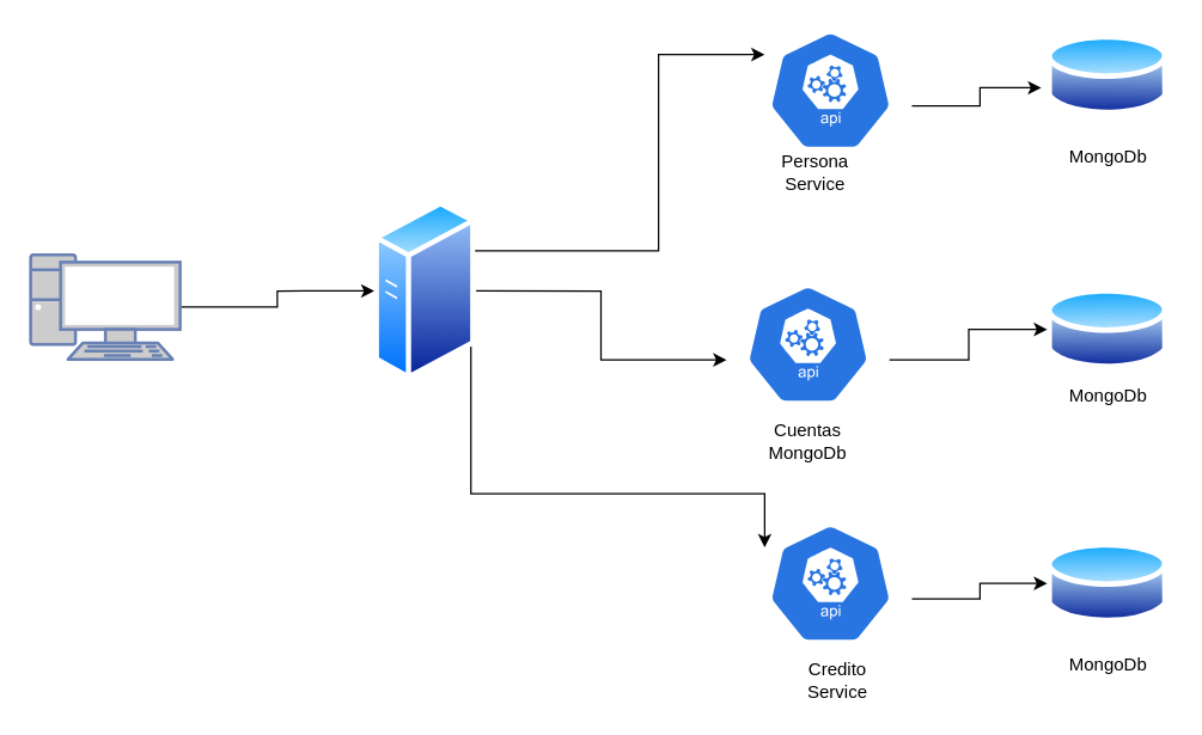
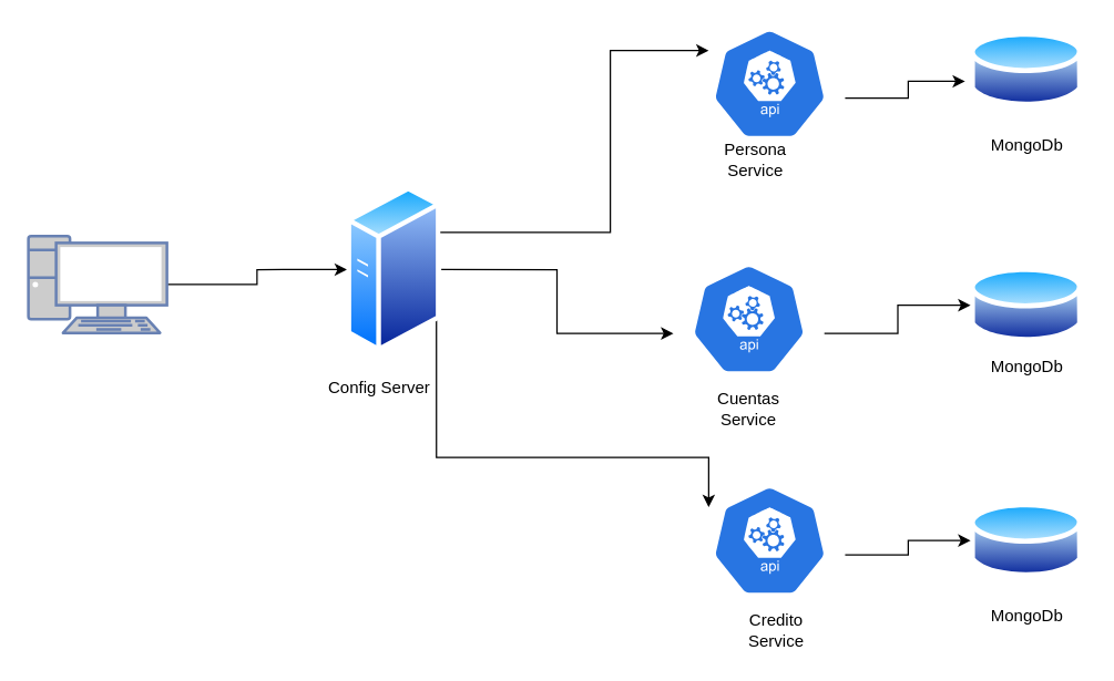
  <mxCell id="0" />
  <mxCell id="1" parent="0" />
  <mxCell id="2" value="" style="aspect=fixed;perimeter=ellipsePerimeter;html=1;align=center;shadow=0;dashed=0;spacingTop=3;image;image=img/lib/active_directory/database.svg;" vertex="1" parent="1"><mxGeometry x="700" y="360" width="81.08" height="60" as="geometry" /></mxCell>
  <mxCell id="3" value="" style="aspect=fixed;perimeter=ellipsePerimeter;html=1;align=center;shadow=0;dashed=0;spacingTop=3;image;image=img/lib/active_directory/database.svg;" vertex="1" parent="1"><mxGeometry x="700" y="190" width="81.08" height="60" as="geometry" /></mxCell>
  <mxCell id="4" value="" style="aspect=fixed;perimeter=ellipsePerimeter;html=1;align=center;shadow=0;dashed=0;spacingTop=3;image;image=img/lib/active_directory/database.svg;" vertex="1" parent="1"><mxGeometry x="700" y="20" width="81.08" height="60" as="geometry" /></mxCell>
  <mxCell id="5" value="MongoDb" style="text;html=1;strokeColor=none;fillColor=none;align=center;verticalAlign=middle;whiteSpace=wrap;rounded=0;" vertex="1" parent="1"><mxGeometry x="710.54" y="90" width="60" height="30" as="geometry" /></mxCell>
  <mxCell id="6" value="MongoDb" style="text;html=1;strokeColor=none;fillColor=none;align=center;verticalAlign=middle;whiteSpace=wrap;rounded=0;" vertex="1" parent="1"><mxGeometry x="710.54" y="250" width="60" height="30" as="geometry" /></mxCell>
  <mxCell id="7" value="MongoDb" style="text;html=1;strokeColor=none;fillColor=none;align=center;verticalAlign=middle;whiteSpace=wrap;rounded=0;" vertex="1" parent="1"><mxGeometry x="710.54" y="430" width="60" height="30" as="geometry" /></mxCell>
  <mxCell id="8" style="edgeStyle=orthogonalEdgeStyle;rounded=0;orthogonalLoop=1;jettySize=auto;html=1;exitX=0.995;exitY=0.63;exitDx=0;exitDy=0;exitPerimeter=0;entryX=-0.049;entryY=0.637;entryDx=0;entryDy=0;entryPerimeter=0;" edge="1" parent="1" source="9" target="4"><mxGeometry relative="1" as="geometry"><mxPoint x="680" y="60" as="targetPoint" /></mxGeometry></mxCell>
  <mxCell id="9" value="" style="sketch=0;html=1;dashed=0;whitespace=wrap;fillColor=#2875E2;strokeColor=#ffffff;points=[[0.005,0.63,0],[0.1,0.2,0],[0.9,0.2,0],[0.5,0,0],[0.995,0.63,0],[0.72,0.99,0],[0.5,1,0],[0.28,0.99,0]];shape=mxgraph.kubernetes.icon;prIcon=api" vertex="1" parent="1"><mxGeometry x="500" y="20" width="110" height="80" as="geometry" /></mxCell>
  <mxCell id="10" style="edgeStyle=orthogonalEdgeStyle;rounded=0;orthogonalLoop=1;jettySize=auto;html=1;exitX=0.995;exitY=0.63;exitDx=0;exitDy=0;exitPerimeter=0;entryX=0;entryY=0.5;entryDx=0;entryDy=0;" edge="1" parent="1" source="11" target="3"><mxGeometry relative="1" as="geometry" /></mxCell>
  <mxCell id="11" value="" style="sketch=0;html=1;dashed=0;whitespace=wrap;fillColor=#2875E2;strokeColor=#ffffff;points=[[0.005,0.63,0],[0.1,0.2,0],[0.9,0.2,0],[0.5,0,0],[0.995,0.63,0],[0.72,0.99,0],[0.5,1,0],[0.28,0.99,0]];shape=mxgraph.kubernetes.icon;prIcon=api" vertex="1" parent="1"><mxGeometry x="485" y="190" width="110" height="80" as="geometry" /></mxCell>
  <mxCell id="12" style="edgeStyle=orthogonalEdgeStyle;rounded=0;orthogonalLoop=1;jettySize=auto;html=1;exitX=0.995;exitY=0.63;exitDx=0;exitDy=0;exitPerimeter=0;entryX=0;entryY=0.5;entryDx=0;entryDy=0;" edge="1" parent="1" source="13" target="2"><mxGeometry relative="1" as="geometry" /></mxCell>
  <mxCell id="13" value="" style="sketch=0;html=1;dashed=0;whitespace=wrap;fillColor=#2875E2;strokeColor=#ffffff;points=[[0.005,0.63,0],[0.1,0.2,0],[0.9,0.2,0],[0.5,0,0],[0.995,0.63,0],[0.72,0.99,0],[0.5,1,0],[0.28,0.99,0]];shape=mxgraph.kubernetes.icon;prIcon=api" vertex="1" parent="1"><mxGeometry x="500" y="350" width="110" height="80" as="geometry" /></mxCell>
  <mxCell id="14" value="Persona Service" style="text;html=1;strokeColor=none;fillColor=none;align=center;verticalAlign=middle;whiteSpace=wrap;rounded=0;" vertex="1" parent="1"><mxGeometry x="515" y="100" width="60" height="30" as="geometry" /></mxCell>
- <mxCell id="15" value="Cuentas&lt;br&gt;MongoDb" style="text;html=1;strokeColor=none;fillColor=none;align=center;verticalAlign=middle;whiteSpace=wrap;rounded=0;" vertex="1" parent="1"><mxGeometry x="510" y="280" width="60" height="30" as="geometry" /></mxCell>
+ <mxCell id="15" value="Cuentas&lt;br&gt;Service" style="text;html=1;strokeColor=none;fillColor=none;align=center;verticalAlign=middle;whiteSpace=wrap;rounded=0;" vertex="1" parent="1"><mxGeometry x="510" y="280" width="60" height="30" as="geometry" /></mxCell>
  <mxCell id="16" value="Credito&lt;br&gt;Service" style="text;html=1;strokeColor=none;fillColor=none;align=center;verticalAlign=middle;whiteSpace=wrap;rounded=0;" vertex="1" parent="1"><mxGeometry x="530" y="440" width="60" height="30" as="geometry" /></mxCell>
  <mxCell id="17" style="edgeStyle=orthogonalEdgeStyle;rounded=0;orthogonalLoop=1;jettySize=auto;html=1;exitX=0.5;exitY=1;exitDx=0;exitDy=0;" edge="1" parent="1" source="15" target="15"><mxGeometry relative="1" as="geometry" /></mxCell>
  <mxCell id="18" style="edgeStyle=orthogonalEdgeStyle;rounded=0;orthogonalLoop=1;jettySize=auto;html=1;exitX=1;exitY=0.5;exitDx=0;exitDy=0;exitPerimeter=0;entryX=0;entryY=0.5;entryDx=0;entryDy=0;" edge="1" parent="1" source="19" target="23"><mxGeometry relative="1" as="geometry" /></mxCell>
  <mxCell id="19" value="" style="fontColor=#0066CC;verticalAlign=top;verticalLabelPosition=bottom;labelPosition=center;align=center;html=1;outlineConnect=0;fillColor=#CCCCCC;strokeColor=#6881B3;gradientColor=none;gradientDirection=north;strokeWidth=2;shape=mxgraph.networks.pc;" vertex="1" parent="1"><mxGeometry x="20" y="170" width="100" height="70" as="geometry" /></mxCell>
  <mxCell id="20" style="edgeStyle=orthogonalEdgeStyle;rounded=0;orthogonalLoop=1;jettySize=auto;html=1;exitX=1;exitY=0.25;exitDx=0;exitDy=0;entryX=0.1;entryY=0.2;entryDx=0;entryDy=0;entryPerimeter=0;" edge="1" parent="1" source="23" target="9"><mxGeometry relative="1" as="geometry"><mxPoint x="500" y="70" as="targetPoint" /><Array as="points"><mxPoint x="440" y="167" /><mxPoint x="440" y="36" /></Array></mxGeometry></mxCell>
  <mxCell id="21" style="edgeStyle=orthogonalEdgeStyle;rounded=0;orthogonalLoop=1;jettySize=auto;html=1;exitX=1;exitY=0.5;exitDx=0;exitDy=0;entryX=0.005;entryY=0.63;entryDx=0;entryDy=0;entryPerimeter=0;" edge="1" parent="1" source="23" target="11"><mxGeometry relative="1" as="geometry" /></mxCell>
  <mxCell id="22" style="edgeStyle=orthogonalEdgeStyle;rounded=0;orthogonalLoop=1;jettySize=auto;html=1;exitX=1;exitY=0.75;exitDx=0;exitDy=0;entryX=0.1;entryY=0.2;entryDx=0;entryDy=0;entryPerimeter=0;" edge="1" parent="1" source="23" target="13"><mxGeometry relative="1" as="geometry"><Array as="points"><mxPoint x="315" y="330" /><mxPoint x="511" y="330" /></Array></mxGeometry></mxCell>
  <mxCell id="23" value="" style="aspect=fixed;perimeter=ellipsePerimeter;html=1;align=center;shadow=0;dashed=0;spacingTop=3;image;image=img/lib/active_directory/generic_server.svg;" vertex="1" parent="1"><mxGeometry x="250" y="133.57" width="68" height="121.43" as="geometry" /></mxCell>
+ <mxCell id="24" value="Config Server" style="text;html=1;align=center;verticalAlign=middle;resizable=0;points=[];autosize=1;strokeColor=none;fillColor=none;" vertex="1" parent="1"><mxGeometry x="228" y="270" width="90" height="20" as="geometry" /></mxCell>
